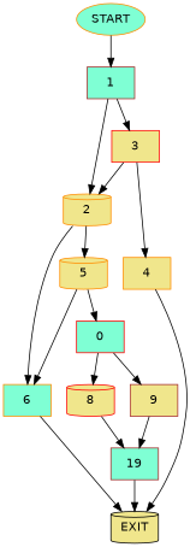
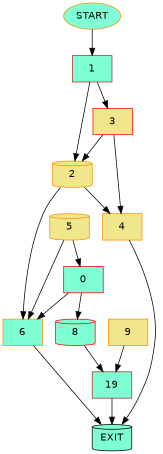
  digraph {
    fontname="DejaVu Sans"
    node [color=darkorange fillcolor=aquamarine fontname="DejaVu Sans" shape=box style=filled]
    edge [fontname="DejaVu Sans"]
    n1 [label=START shape=ellipse]
    1 [color=brown]
    2 [fillcolor=khaki shape=cylinder]
    3 [color=red fillcolor=khaki]
-   n5 [color=black fillcolor=khaki label=EXIT shape=cylinder]
+   n5 [color=black label=EXIT shape=cylinder]
    5 [fillcolor=khaki shape=cylinder]
    6
    4 [fillcolor=khaki]
    n9 [color=red label=0]
-   8 [color=red fillcolor=khaki shape=cylinder]
-   9 [color=brown fillcolor=khaki]
+   8 [color=red shape=cylinder]
+   9 [fillcolor=khaki]
    n12 [color=brown label=19]
    n1 -> 1
    1 -> 2
    1 -> 3
-   2 -> 5
+   2 -> 4
    2 -> 6
    3 -> 2
    3 -> 4
    5 -> 6
    5 -> n9
    6 -> n5
    4 -> n5
    n9 -> 8
-   n9 -> 9
+   n9 -> 6
    8 -> n12
    9 -> n12
    n12 -> n5
  }
